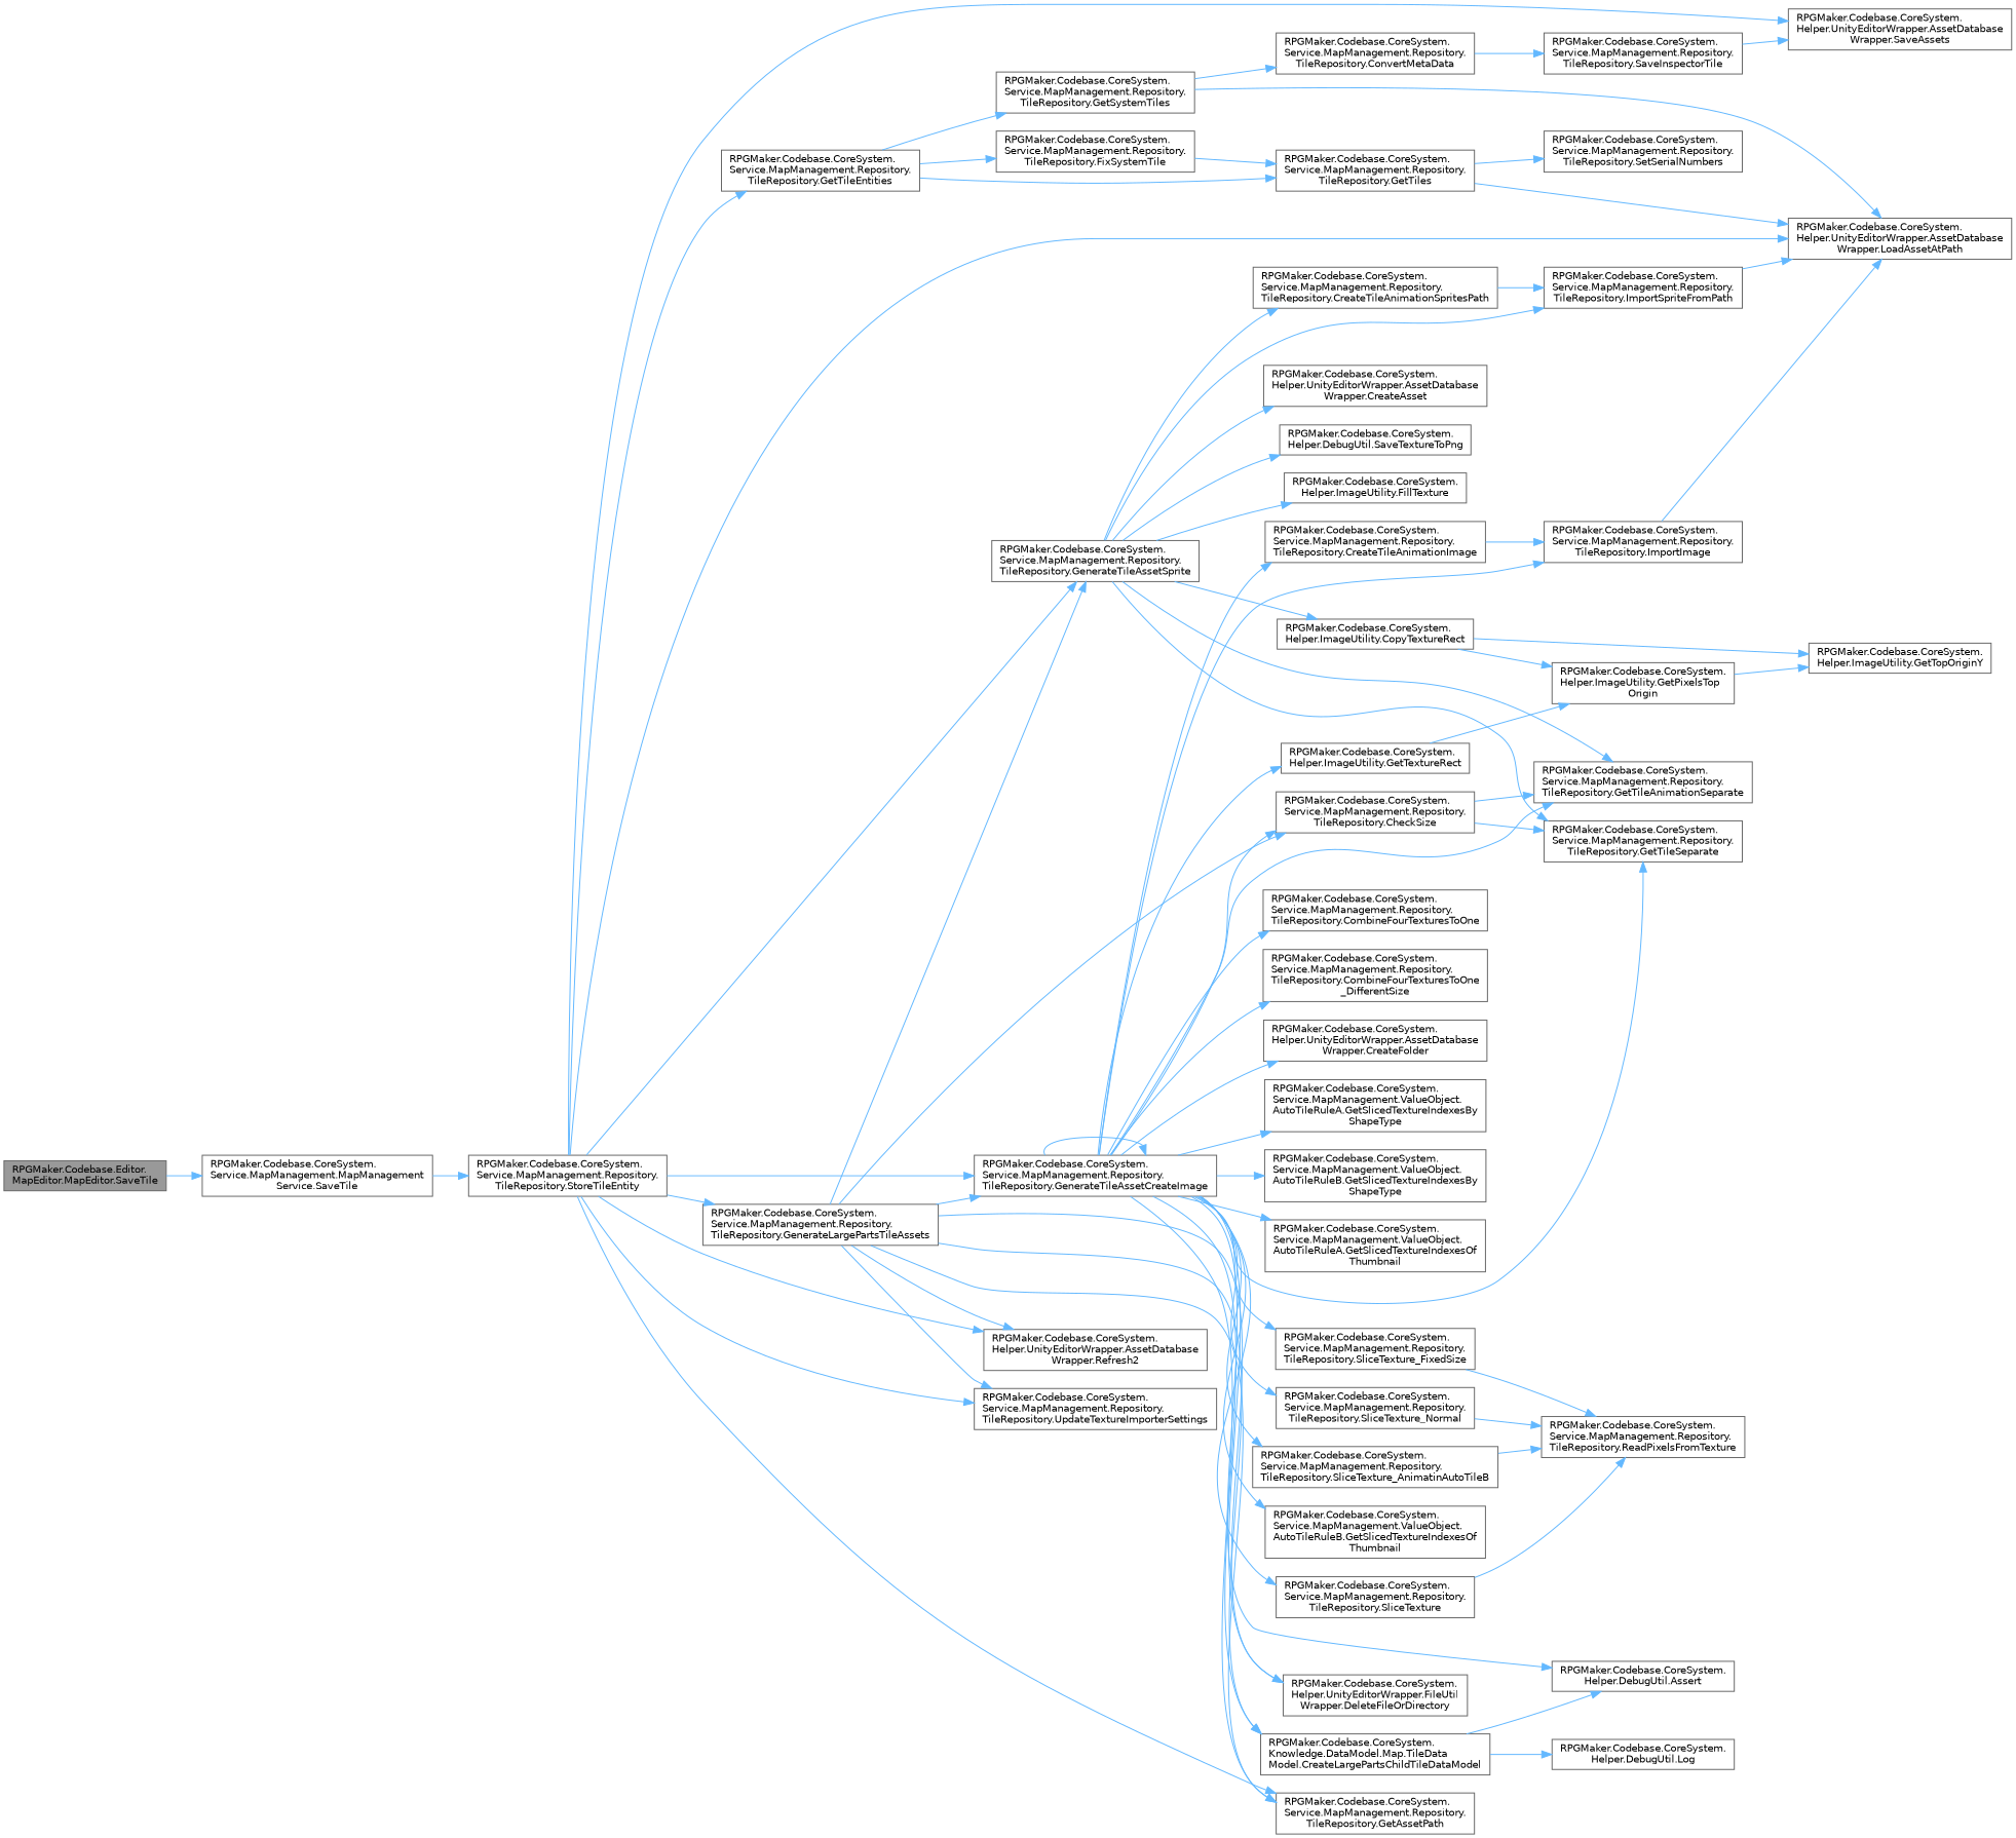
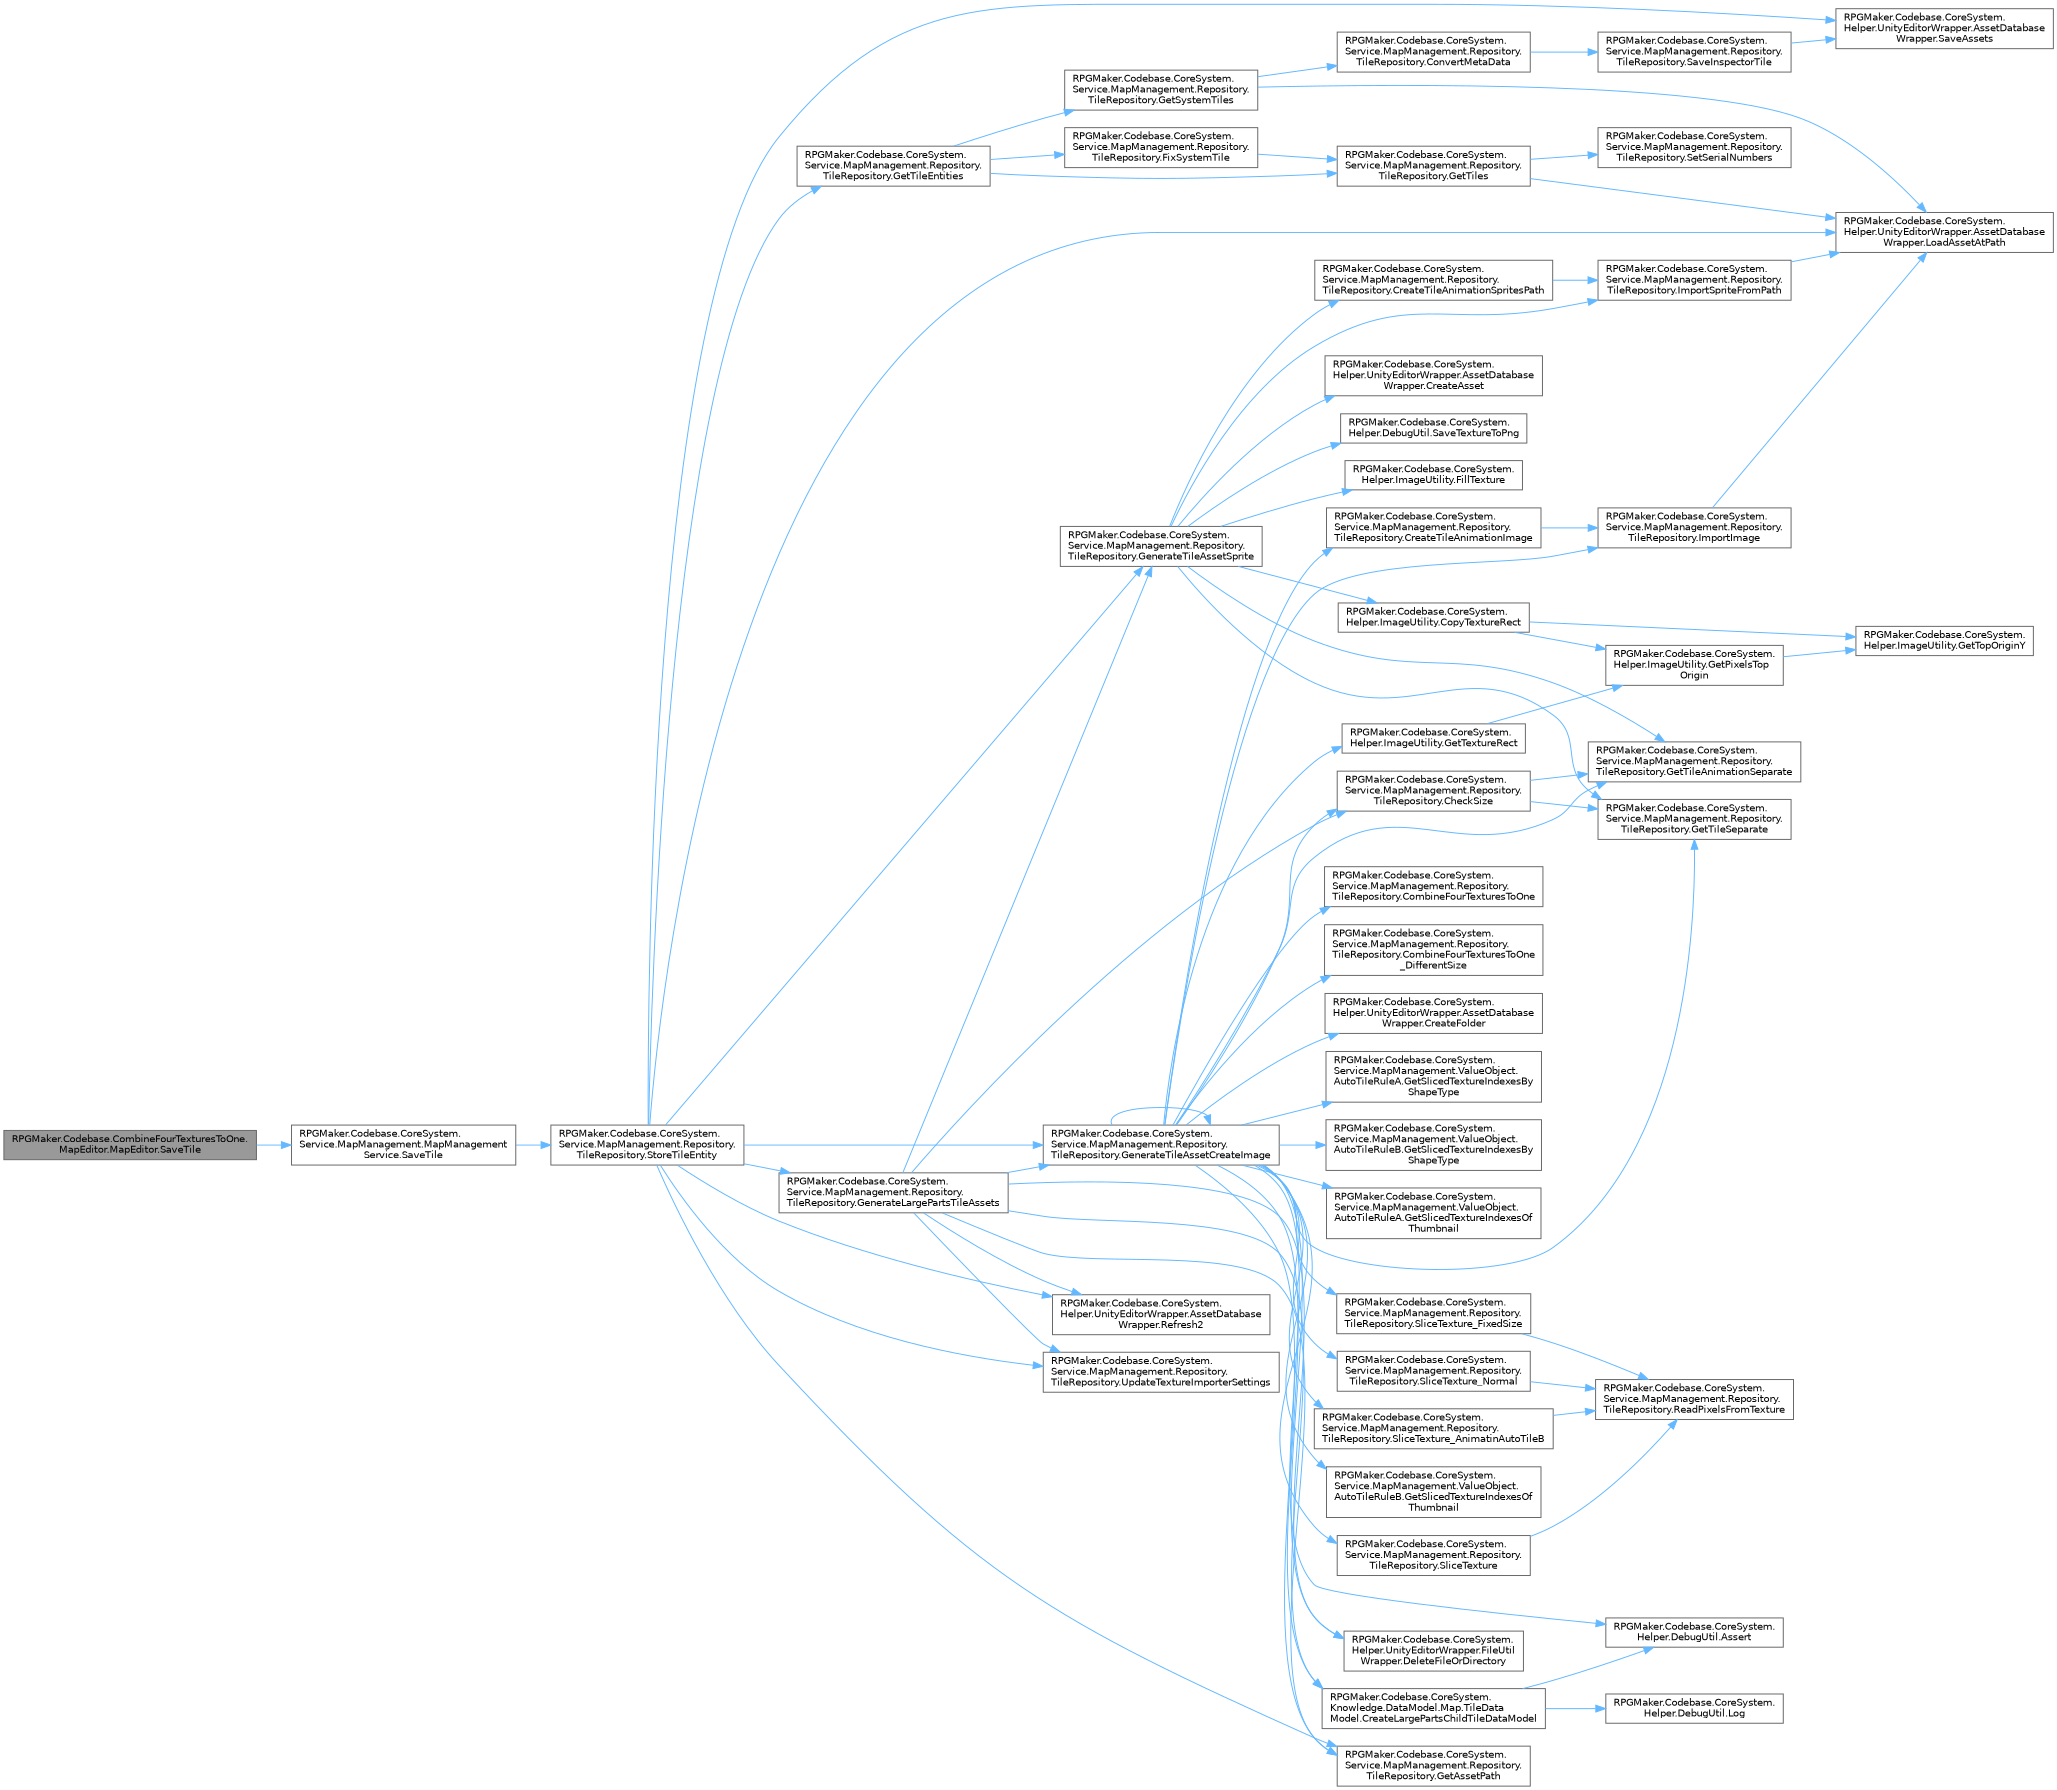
  digraph {
    rankdir=LR
    node [color=grey40 fillcolor=white fontname=Helvetica fontsize=10 shape=box style=filled]
    edge [color=steelblue1 fontname=Helvetica fontsize=10 labelfontname=Helvetica labelfontsize=10 style=solid]
-   n1 [color=gray40 fillcolor=grey60 fontcolor=black height=0.2 label="RPGMaker.Codebase.Editor.\lMapEditor.MapEditor.SaveTile" width=0.4]
+   n1 [color=gray40 fillcolor=grey60 fontcolor=black height=0.2 label="RPGMaker.Codebase.CombineFourTexturesToOne.\lMapEditor.MapEditor.SaveTile" width=0.4]
    n2 [height=0.2 label="RPGMaker.Codebase.CoreSystem.\lService.MapManagement.MapManagement\lService.SaveTile" width=0.4]
    n3 [height=0.2 label="RPGMaker.Codebase.CoreSystem.\lService.MapManagement.Repository.\lTileRepository.StoreTileEntity" width=0.4]
    n4 [height=0.2 label="RPGMaker.Codebase.CoreSystem.\lService.MapManagement.Repository.\lTileRepository.GenerateLargePartsTileAssets" width=0.4]
    n5 [height=0.2 label="RPGMaker.Codebase.CoreSystem.\lService.MapManagement.Repository.\lTileRepository.GenerateTileAssetCreateImage" width=0.4]
    n6 [height=0.2 label="RPGMaker.Codebase.CoreSystem.\lHelper.UnityEditorWrapper.AssetDatabase\lWrapper.LoadAssetAtPath" width=0.4]
    n7 [height=0.2 label="RPGMaker.Codebase.CoreSystem.\lService.MapManagement.Repository.\lTileRepository.GetAssetPath" width=0.4]
    n8 [height=0.2 label="RPGMaker.Codebase.CoreSystem.\lService.MapManagement.Repository.\lTileRepository.GenerateTileAssetSprite" width=0.4]
    n9 [height=0.2 label="RPGMaker.Codebase.CoreSystem.\lHelper.UnityEditorWrapper.AssetDatabase\lWrapper.Refresh2" width=0.4]
    n10 [height=0.2 label="RPGMaker.Codebase.CoreSystem.\lService.MapManagement.Repository.\lTileRepository.UpdateTextureImporterSettings" width=0.4]
    n11 [height=0.2 label="RPGMaker.Codebase.CoreSystem.\lService.MapManagement.Repository.\lTileRepository.GetTileEntities" width=0.4]
    n12 [height=0.2 label="RPGMaker.Codebase.CoreSystem.\lHelper.UnityEditorWrapper.AssetDatabase\lWrapper.SaveAssets" width=0.4]
    n13 [height=0.2 label="RPGMaker.Codebase.CoreSystem.\lService.MapManagement.Repository.\lTileRepository.CheckSize" width=0.4]
    n14 [height=0.2 label="RPGMaker.Codebase.CoreSystem.\lKnowledge.DataModel.Map.TileData\lModel.CreateLargePartsChildTileDataModel" width=0.4]
    n15 [height=0.2 label="RPGMaker.Codebase.CoreSystem.\lHelper.UnityEditorWrapper.FileUtil\lWrapper.DeleteFileOrDirectory" width=0.4]
    n16 [height=0.2 label="RPGMaker.Codebase.CoreSystem.\lService.MapManagement.Repository.\lTileRepository.GetTileAnimationSeparate" width=0.4]
    n17 [height=0.2 label="RPGMaker.Codebase.CoreSystem.\lService.MapManagement.Repository.\lTileRepository.GetTileSeparate" width=0.4]
    n18 [height=0.2 label="RPGMaker.Codebase.CoreSystem.\lHelper.DebugUtil.Assert" width=0.4]
    n19 [height=0.2 label="RPGMaker.Codebase.CoreSystem.\lHelper.DebugUtil.Log" width=0.4]
    n20 [height=0.2 label="RPGMaker.Codebase.CoreSystem.\lService.MapManagement.Repository.\lTileRepository.CombineFourTexturesToOne" width=0.4]
    n21 [height=0.2 label="RPGMaker.Codebase.CoreSystem.\lService.MapManagement.Repository.\lTileRepository.CombineFourTexturesToOne\l_DifferentSize" width=0.4]
    n22 [height=0.2 label="RPGMaker.Codebase.CoreSystem.\lHelper.UnityEditorWrapper.AssetDatabase\lWrapper.CreateFolder" width=0.4]
    n23 [height=0.2 label="RPGMaker.Codebase.CoreSystem.\lService.MapManagement.Repository.\lTileRepository.CreateTileAnimationImage" width=0.4]
    n24 [height=0.2 label="RPGMaker.Codebase.CoreSystem.\lService.MapManagement.Repository.\lTileRepository.ImportImage" width=0.4]
    n25 [height=0.2 label="RPGMaker.Codebase.CoreSystem.\lService.MapManagement.ValueObject.\lAutoTileRuleA.GetSlicedTextureIndexesBy\lShapeType" width=0.4]
    n26 [height=0.2 label="RPGMaker.Codebase.CoreSystem.\lService.MapManagement.ValueObject.\lAutoTileRuleB.GetSlicedTextureIndexesBy\lShapeType" width=0.4]
    n27 [height=0.2 label="RPGMaker.Codebase.CoreSystem.\lService.MapManagement.ValueObject.\lAutoTileRuleA.GetSlicedTextureIndexesOf\lThumbnail" width=0.4]
    n28 [height=0.2 label="RPGMaker.Codebase.CoreSystem.\lService.MapManagement.ValueObject.\lAutoTileRuleB.GetSlicedTextureIndexesOf\lThumbnail" width=0.4]
    n29 [height=0.2 label="RPGMaker.Codebase.CoreSystem.\lHelper.ImageUtility.GetTextureRect" width=0.4]
    n30 [height=0.2 label="RPGMaker.Codebase.CoreSystem.\lService.MapManagement.Repository.\lTileRepository.SliceTexture" width=0.4]
    n31 [height=0.2 label="RPGMaker.Codebase.CoreSystem.\lService.MapManagement.Repository.\lTileRepository.SliceTexture_AnimatinAutoTileB" width=0.4]
    n32 [height=0.2 label="RPGMaker.Codebase.CoreSystem.\lService.MapManagement.Repository.\lTileRepository.SliceTexture_FixedSize" width=0.4]
    n33 [height=0.2 label="RPGMaker.Codebase.CoreSystem.\lService.MapManagement.Repository.\lTileRepository.SliceTexture_Normal" width=0.4]
    n34 [height=0.2 label="RPGMaker.Codebase.CoreSystem.\lHelper.ImageUtility.GetPixelsTop\lOrigin" width=0.4]
    n35 [height=0.2 label="RPGMaker.Codebase.CoreSystem.\lHelper.ImageUtility.GetTopOriginY" width=0.4]
    n36 [height=0.2 label="RPGMaker.Codebase.CoreSystem.\lService.MapManagement.Repository.\lTileRepository.ReadPixelsFromTexture" width=0.4]
    n37 [height=0.2 label="RPGMaker.Codebase.CoreSystem.\lHelper.ImageUtility.CopyTextureRect" width=0.4]
    n38 [height=0.2 label="RPGMaker.Codebase.CoreSystem.\lHelper.UnityEditorWrapper.AssetDatabase\lWrapper.CreateAsset" width=0.4]
    n39 [height=0.2 label="RPGMaker.Codebase.CoreSystem.\lService.MapManagement.Repository.\lTileRepository.CreateTileAnimationSpritesPath" width=0.4]
    n40 [height=0.2 label="RPGMaker.Codebase.CoreSystem.\lService.MapManagement.Repository.\lTileRepository.ImportSpriteFromPath" width=0.4]
    n41 [height=0.2 label="RPGMaker.Codebase.CoreSystem.\lHelper.ImageUtility.FillTexture" width=0.4]
    n42 [height=0.2 label="RPGMaker.Codebase.CoreSystem.\lHelper.DebugUtil.SaveTextureToPng" width=0.4]
    n43 [height=0.2 label="RPGMaker.Codebase.CoreSystem.\lService.MapManagement.Repository.\lTileRepository.FixSystemTile" width=0.4]
    n44 [height=0.2 label="RPGMaker.Codebase.CoreSystem.\lService.MapManagement.Repository.\lTileRepository.GetTiles" width=0.4]
    n45 [height=0.2 label="RPGMaker.Codebase.CoreSystem.\lService.MapManagement.Repository.\lTileRepository.GetSystemTiles" width=0.4]
    n46 [height=0.2 label="RPGMaker.Codebase.CoreSystem.\lService.MapManagement.Repository.\lTileRepository.SetSerialNumbers" width=0.4]
    n47 [height=0.2 label="RPGMaker.Codebase.CoreSystem.\lService.MapManagement.Repository.\lTileRepository.ConvertMetaData" width=0.4]
    n48 [height=0.2 label="RPGMaker.Codebase.CoreSystem.\lService.MapManagement.Repository.\lTileRepository.SaveInspectorTile" width=0.4]
    n1 -> n2
    n2 -> n3
    n3 -> n4
    n3 -> n5
    n3 -> n6
    n3 -> n7
    n3 -> n8
    n3 -> n9
    n3 -> n10
    n3 -> n11
    n3 -> n12
    n4 -> n5
    n4 -> n7
    n4 -> n8
    n4 -> n9
    n4 -> n10
    n4 -> n13
    n4 -> n14
    n4 -> n15
    n5 -> n5
    n5 -> n7
    n5 -> n13
    n5 -> n14
    n5 -> n15
    n5 -> n16
    n5 -> n17
    n5 -> n18
    n5 -> n20
    n5 -> n21
    n5 -> n22
    n5 -> n23
    n5 -> n24
    n5 -> n25
    n5 -> n26
    n5 -> n27
    n5 -> n28
    n5 -> n29
    n5 -> n30
    n5 -> n31
    n5 -> n32
    n5 -> n33
    n8 -> n16
    n8 -> n17
    n8 -> n37
    n8 -> n38
    n8 -> n39
    n8 -> n40
    n8 -> n41
    n8 -> n42
    n11 -> n43
    n11 -> n44
    n11 -> n45
    n13 -> n16
    n13 -> n17
    n14 -> n18
    n14 -> n19
    n23 -> n24
    n24 -> n6
    n29 -> n34
    n30 -> n36
    n31 -> n36
    n32 -> n36
    n33 -> n36
    n34 -> n35
    n37 -> n34
    n37 -> n35
    n39 -> n40
    n40 -> n6
    n43 -> n44
    n44 -> n6
    n44 -> n46
    n45 -> n6
    n45 -> n47
    n47 -> n48
    n48 -> n12
  }
